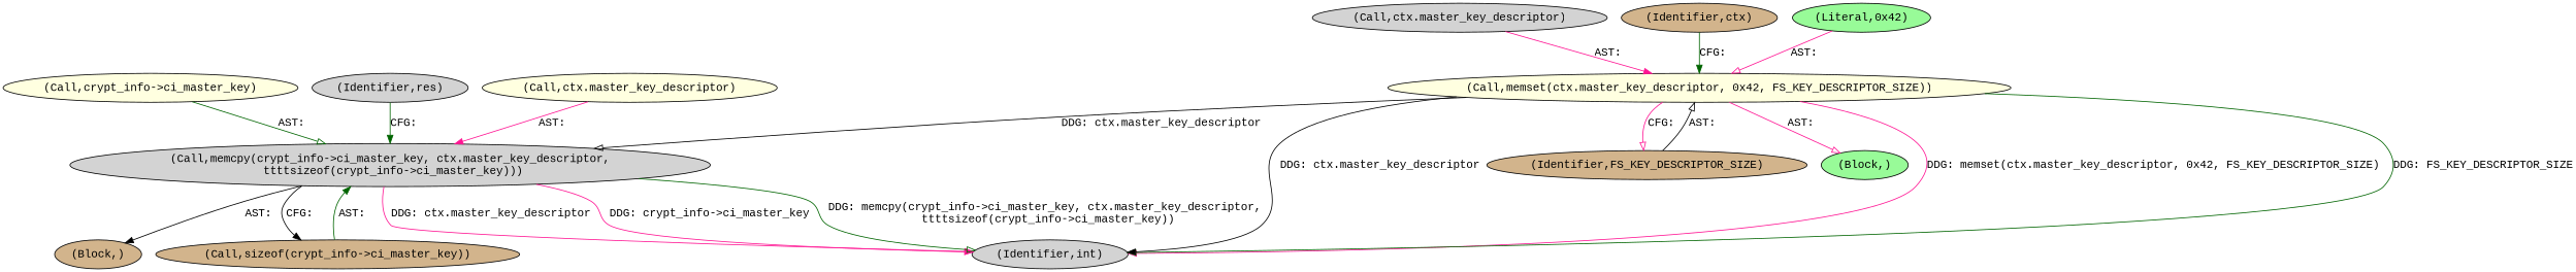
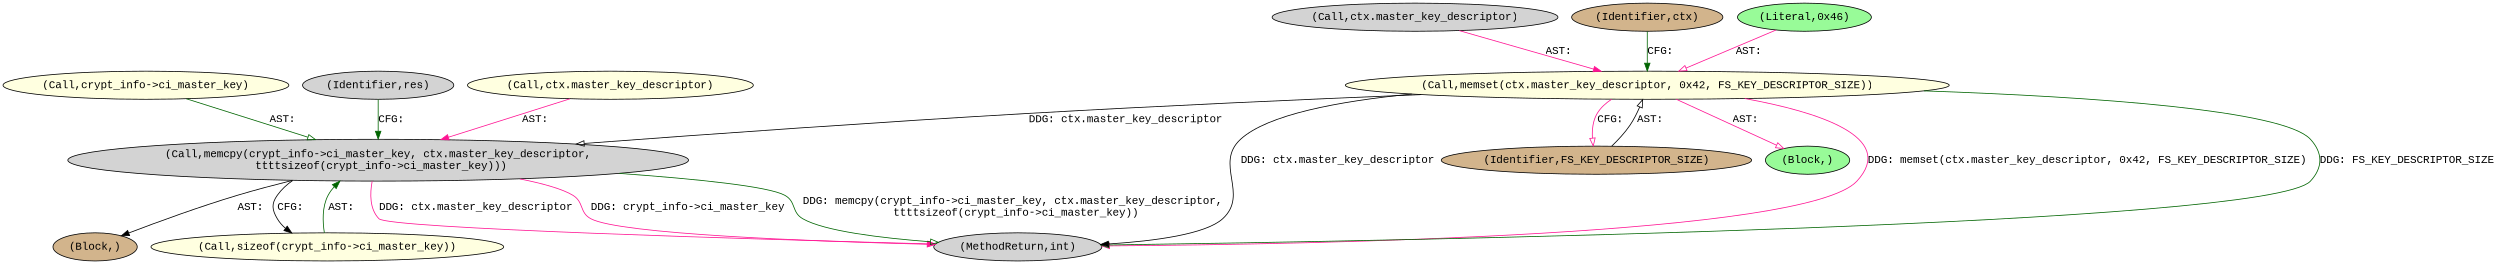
  digraph {
    fontname="Liberation Mono"
    node [fillcolor=lightyellow fontname="Liberation Mono" style=filled]
    edge [arrowhead=onormal color=deeppink fontname="Liberation Mono"]
    n1 [label="(Call,memset(ctx.master_key_descriptor, 0x42, FS_KEY_DESCRIPTOR_SIZE))"]
    n2 [fillcolor=lightgrey label="(Call,memcpy(crypt_info->ci_master_key, ctx.master_key_descriptor,\n \t\t\t\tsizeof(crypt_info->ci_master_key)))"]
-   n3 [fillcolor=lightgrey label="(Identifier,int)"]
+   n3 [fillcolor=lightgrey label="(MethodReturn,int)"]
    n4 [fillcolor=tan label="(Identifier,FS_KEY_DESCRIPTOR_SIZE)"]
    n5 [fillcolor=palegreen label="(Block,)"]
    n6 [fillcolor=tan label="(Block,)"]
-   n7 [fillcolor=tan label="(Call,sizeof(crypt_info->ci_master_key))"]
+   n7 [label="(Call,sizeof(crypt_info->ci_master_key))"]
    n8 [fillcolor=lightgrey label="(Call,ctx.master_key_descriptor)"]
    n9 [label="(Call,crypt_info->ci_master_key)"]
    n10 [fillcolor=lightgrey label="(Identifier,res)"]
    n11 [fillcolor=tan label="(Identifier,ctx)"]
-   n12 [fillcolor=palegreen label="(Literal,0x42)"]
+   n12 [fillcolor=palegreen label="(Literal,0x46)"]
    n13 [label="(Call,ctx.master_key_descriptor)"]
    n1 -> n2 [color=black label="DDG: ctx.master_key_descriptor"]
    n1 -> n3 [label="DDG: memset(ctx.master_key_descriptor, 0x42, FS_KEY_DESCRIPTOR_SIZE)"]
    n1 -> n3 [color=darkgreen label="DDG: FS_KEY_DESCRIPTOR_SIZE"]
    n1 -> n3 [arrowhead=normal color=black label="DDG: ctx.master_key_descriptor"]
    n1 -> n4 [label="CFG: "]
    n1 -> n5 [label="AST: "]
    n2 -> n3 [arrowhead=normal label="DDG: ctx.master_key_descriptor"]
    n2 -> n3 [label="DDG: crypt_info->ci_master_key"]
    n2 -> n3 [color=darkgreen label="DDG: memcpy(crypt_info->ci_master_key, ctx.master_key_descriptor,\n \t\t\t\tsizeof(crypt_info->ci_master_key))"]
    n2 -> n6 [arrowhead=normal color=black label="AST: "]
    n2 -> n7 [arrowhead=normal color=black label="CFG: "]
    n4 -> n1 [color=black label="AST: "]
    n7 -> n2 [arrowhead=normal color=darkgreen label="AST: "]
    n8 -> n1 [arrowhead=normal label="AST: "]
    n9 -> n2 [color=darkgreen label="AST: "]
    n10 -> n2 [arrowhead=normal color=darkgreen label="CFG: "]
    n11 -> n1 [arrowhead=normal color=darkgreen label="CFG: "]
    n12 -> n1 [label="AST: "]
    n13 -> n2 [arrowhead=normal label="AST: "]
  }
